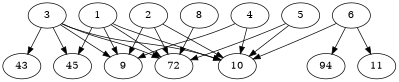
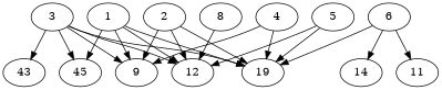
  digraph {
    node [alpha=0.04]
    1 [alpha=0.10 expect_size=19951616]
    9 [expect_size=42573824]
-   10 [alpha=0.09 expect_size=6784000]
-   12 [alpha=0.13 expect_size=28310528 label=72]
+   10 [alpha=0.09 expect_size=6784000 label=19]
+   12 [alpha=0.13 expect_size=28310528]
    n5 [alpha=0.05 expect_size=35083264 label=45]
    2 [alpha=0.12 expect_size=50550784]
    3 [alpha=0.16 expect_size=19306496]
    n8 [alpha=0.10 expect_size=9419776 label=43]
    4 [alpha=0.15 expect_size=26389504]
    5 [expect_size=32851968]
    6 [alpha=0.06 expect_size=15255552]
    11 [alpha=0.17 expect_size=5391360]
-   14 [alpha=0.01 expect_size=46557184 label=94]
+   14 [alpha=0.01 expect_size=46557184]
    8 [expect_size=51185664]
    1 -> 9
    1 -> 10
    1 -> 12
    1 -> n5
    2 -> 9
    2 -> 10
    2 -> 12
    3 -> 9
    3 -> 10
    3 -> 12
    3 -> n5
    3 -> n8
    4 -> 9
    4 -> 10
    5 -> 10
    5 -> 12
    6 -> 10
    6 -> 11
    6 -> 14
    8 -> 12
  }
